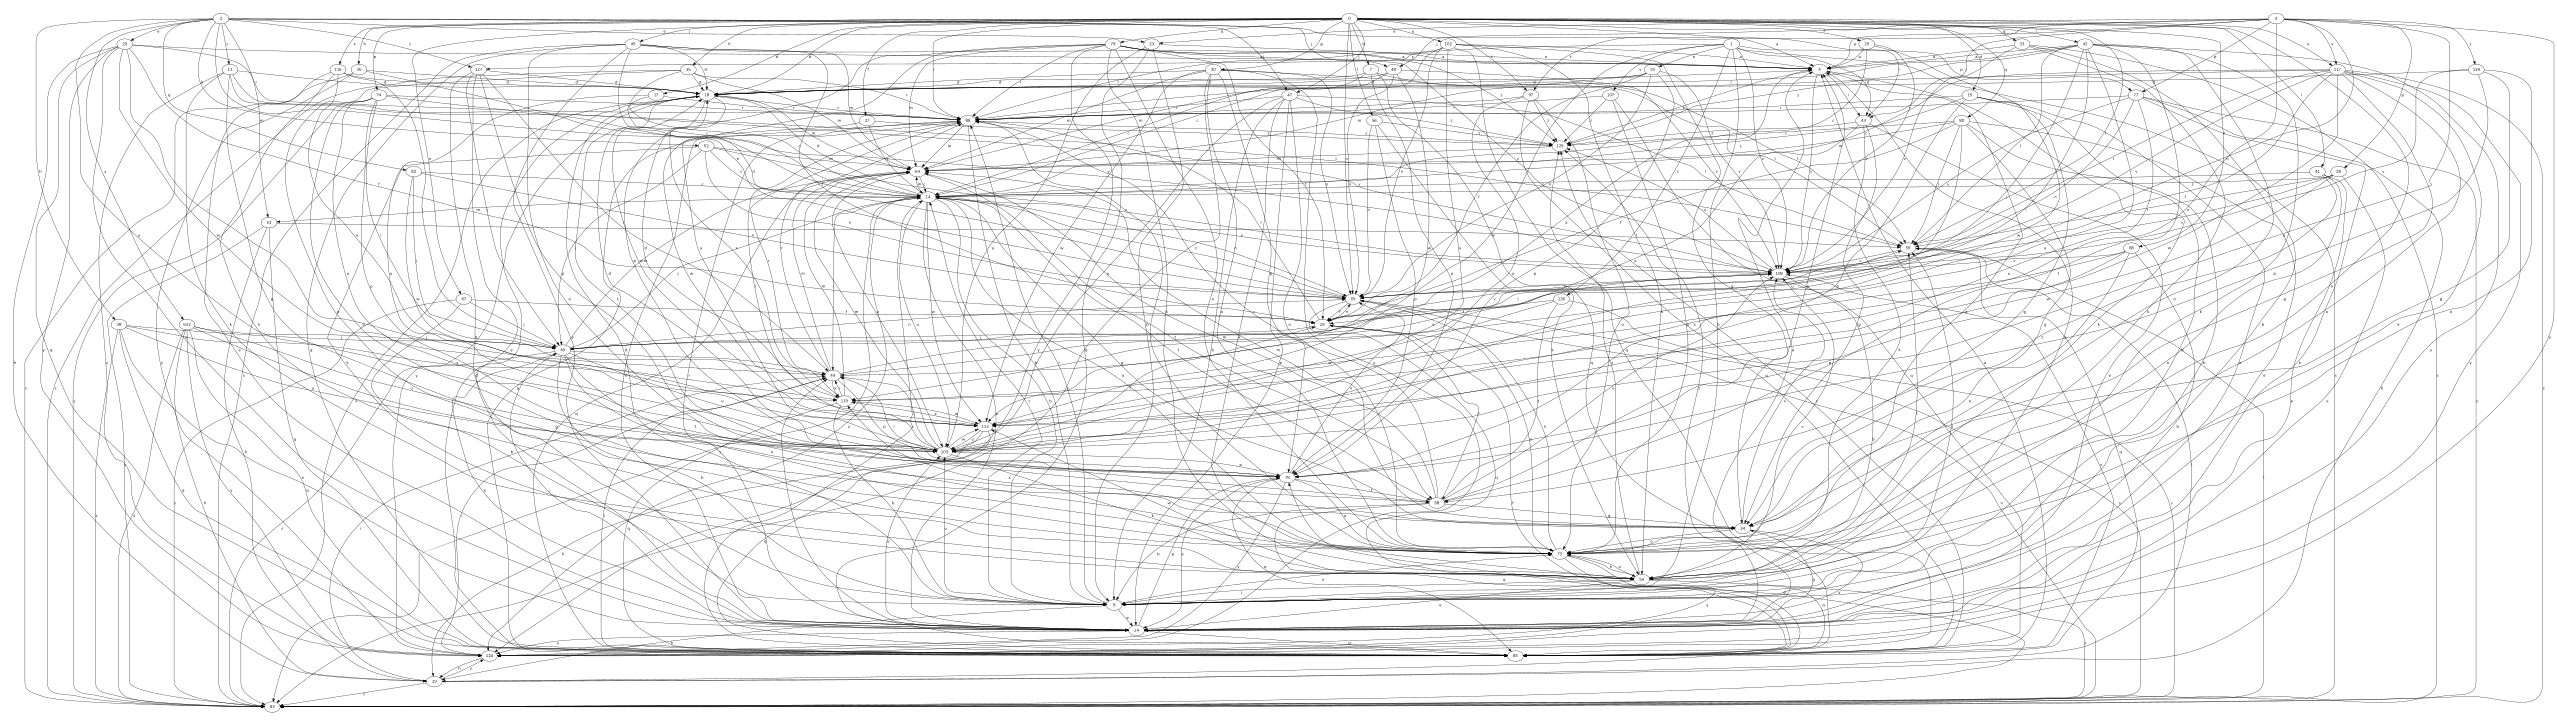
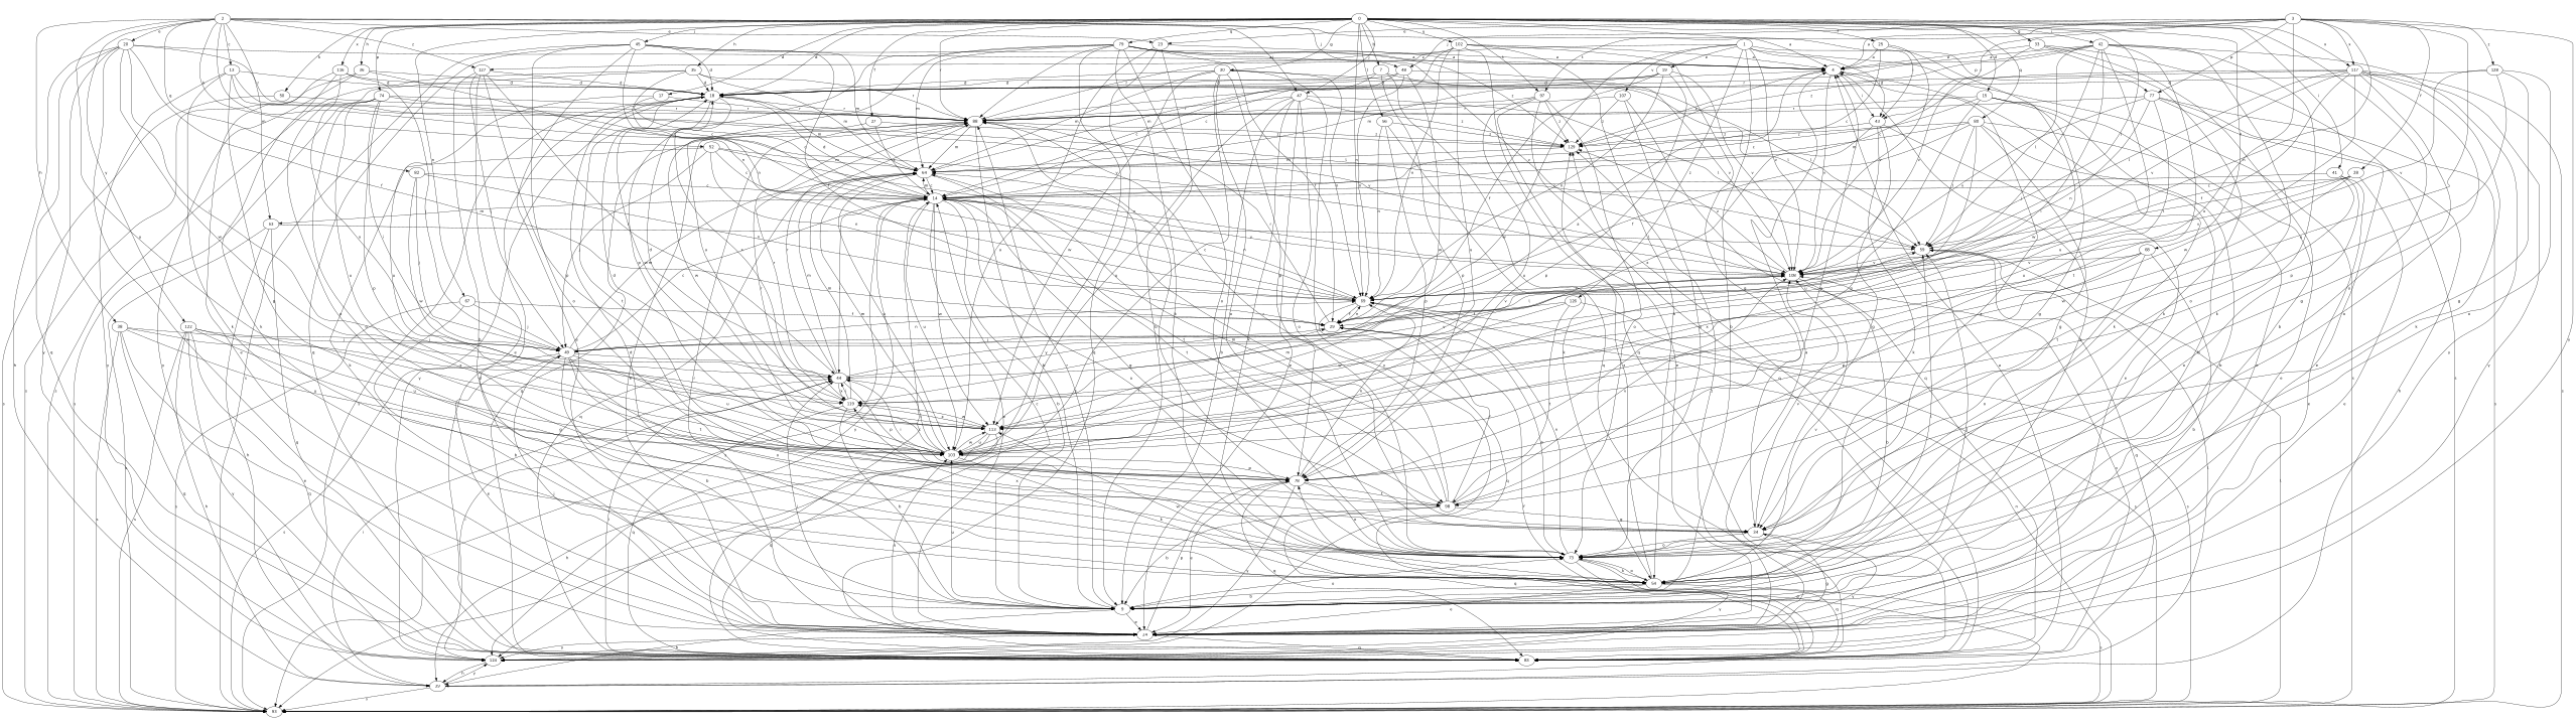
  strict digraph {
    fontname=Nunito
    node [fontname=Nunito]
    edge [fontname=Nunito]
    0
    4
    7
    15
    17
    18
    25
    27
    30
    33
    35
    36
    41
    42
    45
    47
+   50
    56
    59
    67
    68
    69
    73
    74
    79
    80
    88
    97
    102
    116
    117
    43
    108
    54
    129
    14
    78
    83
    9
    24
    34
    103
    93
    113
    119
    124
    64
    98
    44
    49
    29
    1
    19
    77
    107
    126
    127
    39
    2
    13
    20
    23
    38
    48
    52
    63
    82
-   122 [label=622]
+   122
    3
    28
    128
    0 -> 4 [label=a]
    0 -> 7 [label=b]
    0 -> 15 [label=d]
    0 -> 17 [label=d]
    0 -> 18 [label=d]
    0 -> 25 [label=f]
    0 -> 27 [label=f]
    0 -> 30 [label=g]
    0 -> 33 [label=g]
    0 -> 35 [label=h]
    0 -> 36 [label=h]
    0 -> 41 [label=i]
    0 -> 42 [label=i]
    0 -> 45 [label=j]
    0 -> 47 [label=j]
+   0 -> 50 [label=k]
    0 -> 56 [label=l]
    0 -> 59 [label=l]
    0 -> 67 [label=n]
    0 -> 68 [label=n]
    0 -> 69 [label=n]
    0 -> 73 [label=o]
    0 -> 74 [label=p]
    0 -> 79 [label=q]
    0 -> 80 [label=q]
    0 -> 88 [label=r]
    0 -> 97 [label=t]
    0 -> 102 [label=u]
    0 -> 116 [label=x]
    0 -> 117 [label=x]
    4 -> 18 [label=d]
    4 -> 43 [label=i]
    4 -> 108 [label=v]
    4 -> 54 [label=k]
    4 -> 129 [label=z]
    7 -> 18 [label=d]
    7 -> 59 [label=l]
    7 -> 14 [label=c]
    7 -> 78 [label=p]
    7 -> 83 [label=q]
    15 -> 88 [label=r]
    15 -> 14 [label=c]
    15 -> 78 [label=p]
    15 -> 9 [label=b]
    15 -> 24 [label=e]
    15 -> 34 [label=g]
    17 -> 88 [label=r]
    17 -> 14 [label=c]
    17 -> 103 [label=u]
    18 -> 88 [label=r]
    18 -> 93 [label=s]
    18 -> 113 [label=w]
    18 -> 119 [label=x]
    18 -> 124 [label=y]
    18 -> 64 [label=m]
    18 -> 98 [label=t]
    25 -> 4 [label=a]
    25 -> 108 [label=v]
    25 -> 14 [label=c]
    25 -> 113 [label=w]
    27 -> 129 [label=z]
    27 -> 14 [label=c]
    27 -> 113 [label=w]
    30 -> 18 [label=d]
    30 -> 59 [label=l]
    30 -> 69 [label=n]
    30 -> 73 [label=o]
    30 -> 78 [label=p]
    30 -> 93 [label=s]
    30 -> 113 [label=w]
    30 -> 124 [label=y]
    30 -> 64 [label=m]
    33 -> 4 [label=a]
    33 -> 108 [label=v]
    33 -> 54 [label=k]
    33 -> 9 [label=b]
    33 -> 93 [label=s]
    35 -> 18 [label=d]
    35 -> 73 [label=o]
    35 -> 88 [label=r]
    35 -> 14 [label=c]
    35 -> 93 [label=s]
    35 -> 64 [label=m]
    36 -> 18 [label=d]
    36 -> 14 [label=c]
    36 -> 93 [label=s]
    36 -> 124 [label=y]
    41 -> 73 [label=o]
    41 -> 14 [label=c]
    41 -> 24 [label=e]
    41 -> 98 [label=t]
    42 -> 4 [label=a]
    42 -> 59 [label=l]
    42 -> 73 [label=o]
    42 -> 88 [label=r]
    42 -> 54 [label=k]
    42 -> 129 [label=z]
    42 -> 103 [label=u]
    42 -> 124 [label=y]
    42 -> 98 [label=t]
    42 -> 44 [label=i]
    42 -> 49 [label=j]
    45 -> 4 [label=a]
    45 -> 18 [label=d]
    45 -> 69 [label=n]
    45 -> 73 [label=o]
    45 -> 83 [label=q]
    45 -> 24 [label=e]
    45 -> 93 [label=s]
    45 -> 64 [label=m]
    45 -> 29 [label=f]
    47 -> 59 [label=l]
    47 -> 73 [label=o]
    47 -> 88 [label=r]
    47 -> 54 [label=k]
    47 -> 129 [label=z]
    47 -> 9 [label=b]
    47 -> 24 [label=e]
    47 -> 103 [label=u]
+   50 -> 88 [label=r]
+   50 -> 93 [label=s]
    56 -> 69 [label=n]
    56 -> 54 [label=k]
    56 -> 129 [label=z]
    56 -> 78 [label=p]
    59 -> 108 [label=v]
    59 -> 83 [label=q]
    67 -> 9 [label=b]
    67 -> 93 [label=s]
    67 -> 49 [label=j]
    67 -> 29 [label=f]
    68 -> 73 [label=o]
    68 -> 108 [label=v]
    68 -> 78 [label=p]
    68 -> 9 [label=b]
    68 -> 119 [label=x]
    69 -> 14 [label=c]
    69 -> 83 [label=q]
    69 -> 93 [label=s]
    69 -> 29 [label=f]
    73 -> 4 [label=a]
    73 -> 69 [label=n]
    73 -> 88 [label=r]
    73 -> 54 [label=k]
    73 -> 83 [label=q]
    73 -> 119 [label=x]
    73 -> 124 [label=y]
    74 -> 73 [label=o]
    74 -> 88 [label=r]
    74 -> 108 [label=v]
    74 -> 78 [label=p]
    74 -> 103 [label=u]
    74 -> 93 [label=s]
    74 -> 44 [label=i]
    79 -> 4 [label=a]
    79 -> 73 [label=o]
    79 -> 88 [label=r]
    79 -> 108 [label=v]
    79 -> 54 [label=k]
    79 -> 129 [label=z]
    79 -> 78 [label=p]
    79 -> 103 [label=u]
    79 -> 124 [label=y]
    79 -> 64 [label=m]
    79 -> 29 [label=f]
    80 -> 59 [label=l]
    80 -> 129 [label=z]
    80 -> 9 [label=b]
    80 -> 24 [label=e]
    80 -> 34 [label=g]
    80 -> 103 [label=u]
    80 -> 64 [label=m]
    80 -> 29 [label=f]
    88 -> 129 [label=z]
    88 -> 83 [label=q]
    88 -> 9 [label=b]
    88 -> 24 [label=e]
    88 -> 64 [label=m]
    97 -> 73 [label=o]
    97 -> 88 [label=r]
    97 -> 129 [label=z]
    97 -> 83 [label=q]
+   97 -> 24 [label=e]
    97 -> 103 [label=u]
    102 -> 4 [label=a]
    102 -> 69 [label=n]
    102 -> 88 [label=r]
    102 -> 54 [label=k]
    102 -> 14 [label=c]
    102 -> 83 [label=q]
    102 -> 34 [label=g]
    102 -> 103 [label=u]
    116 -> 18 [label=d]
    116 -> 54 [label=k]
    116 -> 24 [label=e]
    116 -> 119 [label=x]
    116 -> 49 [label=j]
    117 -> 18 [label=d]
    117 -> 59 [label=l]
    117 -> 73 [label=o]
    117 -> 108 [label=v]
    117 -> 54 [label=k]
    117 -> 14 [label=c]
    117 -> 34 [label=g]
    117 -> 93 [label=s]
    117 -> 113 [label=w]
    117 -> 124 [label=y]
    117 -> 29 [label=f]
    43 -> 54 [label=k]
    43 -> 129 [label=z]
    43 -> 24 [label=e]
    43 -> 34 [label=g]
    43 -> 119 [label=x]
    108 -> 69 [label=n]
    108 -> 129 [label=z]
    108 -> 9 [label=b]
    54 -> 59 [label=l]
    54 -> 73 [label=o]
    54 -> 108 [label=v]
    54 -> 129 [label=z]
-   54 -> 9 [label=j]
+   54 -> 9 [label=b]
    54 -> 24 [label=e]
    54 -> 93 [label=s]
    54 -> 113 [label=w]
    129 -> 64 [label=m]
    14 -> 18 [label=d]
    14 -> 69 [label=n]
    14 -> 73 [label=o]
    14 -> 108 [label=v]
    14 -> 9 [label=b]
    14 -> 24 [label=e]
    14 -> 34 [label=g]
    14 -> 103 [label=u]
    14 -> 93 [label=s]
    14 -> 113 [label=w]
    14 -> 124 [label=y]
    14 -> 64 [label=m]
    14 -> 98 [label=t]
    14 -> 44 [label=i]
    14 -> 63 [label=m]
    78 -> 69 [label=n]
    78 -> 73 [label=o]
    78 -> 83 [label=q]
    78 -> 24 [label=e]
    78 -> 124 [label=y]
    78 -> 98 [label=t]
    78 -> 44 [label=i]
    83 -> 4 [label=a]
    83 -> 18 [label=d]
    83 -> 108 [label=v]
    83 -> 129 [label=z]
    83 -> 14 [label=c]
    83 -> 44 [label=i]
    9 -> 4 [label=a]
    9 -> 18 [label=d]
    9 -> 59 [label=l]
    9 -> 73 [label=o]
    9 -> 88 [label=r]
    9 -> 14 [label=c]
    9 -> 24 [label=e]
    9 -> 103 [label=u]
    9 -> 39 [label=h]
    24 -> 4 [label=a]
    24 -> 88 [label=r]
    24 -> 129 [label=z]
    24 -> 78 [label=p]
    24 -> 83 [label=q]
    24 -> 34 [label=g]
    24 -> 103 [label=u]
    24 -> 124 [label=y]
    24 -> 44 [label=i]
    24 -> 49 [label=j]
    34 -> 73 [label=o]
    34 -> 108 [label=v]
    34 -> 124 [label=y]
    34 -> 64 [label=m]
    103 -> 18 [label=d]
    103 -> 88 [label=r]
    103 -> 54 [label=k]
    103 -> 78 [label=p]
    103 -> 113 [label=w]
    103 -> 64 [label=m]
    103 -> 44 [label=i]
    103 -> 29 [label=f]
    93 -> 59 [label=l]
    93 -> 69 [label=n]
    93 -> 78 [label=p]
    113 -> 83 [label=q]
    113 -> 103 [label=u]
    113 -> 119 [label=x]
    113 -> 39 [label=h]
    119 -> 18 [label=d]
    119 -> 88 [label=r]
    119 -> 83 [label=q]
    119 -> 9 [label=b]
    119 -> 113 [label=w]
    119 -> 64 [label=m]
    119 -> 44 [label=i]
    124 -> 44 [label=i]
    124 -> 39 [label=h]
    64 -> 14 [label=c]
    64 -> 83 [label=q]
    64 -> 103 [label=u]
    64 -> 98 [label=t]
    98 -> 4 [label=a]
    98 -> 88 [label=r]
    98 -> 108 [label=v]
    98 -> 83 [label=q]
    98 -> 9 [label=b]
    98 -> 34 [label=g]
    98 -> 64 [label=m]
    98 -> 29 [label=f]
    44 -> 4 [label=a]
    44 -> 88 [label=r]
    44 -> 108 [label=v]
    44 -> 78 [label=p]
    44 -> 119 [label=x]
    44 -> 64 [label=m]
    49 -> 59 [label=l]
    49 -> 69 [label=n]
    49 -> 73 [label=o]
    49 -> 14 [label=c]
    49 -> 9 [label=b]
    49 -> 24 [label=e]
    49 -> 103 [label=u]
    49 -> 93 [label=s]
    49 -> 64 [label=m]
    49 -> 98 [label=t]
    49 -> 44 [label=i]
    29 -> 69 [label=n]
    29 -> 73 [label=o]
    29 -> 88 [label=r]
    29 -> 108 [label=v]
    29 -> 49 [label=j]
    1 -> 43 [label=i]
    1 -> 108 [label=v]
    1 -> 9 [label=b]
    1 -> 93 [label=s]
    1 -> 113 [label=w]
    1 -> 19 [label=e]
    1 -> 77 [label=p]
    1 -> 107 [label=v]
    1 -> 126 [label=z]
    1 -> 127 [label=z]
    19 -> 18 [label=d]
    19 -> 69 [label=n]
    19 -> 108 [label=v]
    19 -> 78 [label=p]
    19 -> 64 [label=m]
    19 -> 29 [label=f]
    77 -> 69 [label=n]
    77 -> 88 [label=r]
    77 -> 108 [label=v]
    77 -> 24 [label=e]
    77 -> 103 [label=u]
    77 -> 93 [label=s]
    77 -> 39 [label=h]
    107 -> 73 [label=o]
    107 -> 88 [label=r]
    107 -> 129 [label=z]
    107 -> 83 [label=q]
    126 -> 93 [label=s]
    126 -> 113 [label=w]
    126 -> 98 [label=t]
    126 -> 29 [label=f]
    127 -> 18 [label=d]
    127 -> 78 [label=p]
    127 -> 9 [label=b]
    127 -> 24 [label=e]
    127 -> 44 [label=i]
    127 -> 49 [label=j]
    39 -> 59 [label=l]
    39 -> 93 [label=s]
    39 -> 124 [label=y]
    39 -> 44 [label=i]
    39 -> 29 [label=f]
    2 -> 47 [label=j]
    2 -> 69 [label=n]
    2 -> 43 [label=i]
    2 -> 103 [label=u]
    2 -> 127 [label=z]
    2 -> 13 [label=c]
    2 -> 20 [label=e]
    2 -> 23 [label=e]
    2 -> 38 [label=h]
    2 -> 48 [label=j]
    2 -> 52 [label=k]
    2 -> 63 [label=m]
    2 -> 82 [label=q]
    2 -> 122 [label=y]
    13 -> 18 [label=d]
    13 -> 59 [label=l]
    13 -> 108 [label=v]
    13 -> 54 [label=k]
    13 -> 34 [label=g]
    13 -> 124 [label=y]
    20 -> 4 [label=a]
    20 -> 88 [label=r]
    20 -> 83 [label=q]
    20 -> 24 [label=e]
    20 -> 113 [label=w]
    20 -> 124 [label=y]
    20 -> 44 [label=i]
    20 -> 29 [label=f]
    20 -> 39 [label=h]
    23 -> 4 [label=a]
    23 -> 83 [label=q]
    23 -> 9 [label=b]
    23 -> 103 [label=u]
    38 -> 83 [label=q]
    38 -> 24 [label=e]
    38 -> 103 [label=u]
    38 -> 93 [label=s]
    38 -> 119 [label=x]
    38 -> 49 [label=j]
    48 -> 18 [label=d]
    48 -> 69 [label=n]
    48 -> 108 [label=v]
    48 -> 113 [label=w]
    48 -> 64 [label=m]
    52 -> 69 [label=n]
    52 -> 108 [label=v]
    52 -> 54 [label=k]
    52 -> 14 [label=c]
    52 -> 64 [label=m]
    52 -> 49 [label=j]
    63 -> 59 [label=l]
    63 -> 83 [label=q]
    63 -> 93 [label=s]
    63 -> 39 [label=h]
    82 -> 69 [label=n]
    82 -> 14 [label=c]
    82 -> 113 [label=w]
    82 -> 49 [label=j]
    122 -> 83 [label=q]
    122 -> 34 [label=g]
    122 -> 103 [label=u]
    122 -> 93 [label=s]
    122 -> 124 [label=y]
    122 -> 49 [label=j]
    122 -> 39 [label=h]
    3 -> 4 [label=a]
    3 -> 69 [label=n]
    3 -> 97 [label=t]
    3 -> 117 [label=x]
    3 -> 43 [label=i]
    3 -> 103 [label=u]
    3 -> 119 [label=x]
    3 -> 124 [label=y]
    3 -> 77 [label=p]
    3 -> 23 [label=e]
    3 -> 48 [label=j]
-   3 -> 28 [label=p]
+   3 -> 28 [label=f]
    3 -> 128 [label=z]
    28 -> 59 [label=l]
    28 -> 108 [label=v]
    28 -> 14 [label=c]
    28 -> 24 [label=e]
    28 -> 113 [label=w]
    128 -> 18 [label=d]
    128 -> 73 [label=o]
    128 -> 108 [label=v]
    128 -> 78 [label=p]
    128 -> 34 [label=g]
  }
